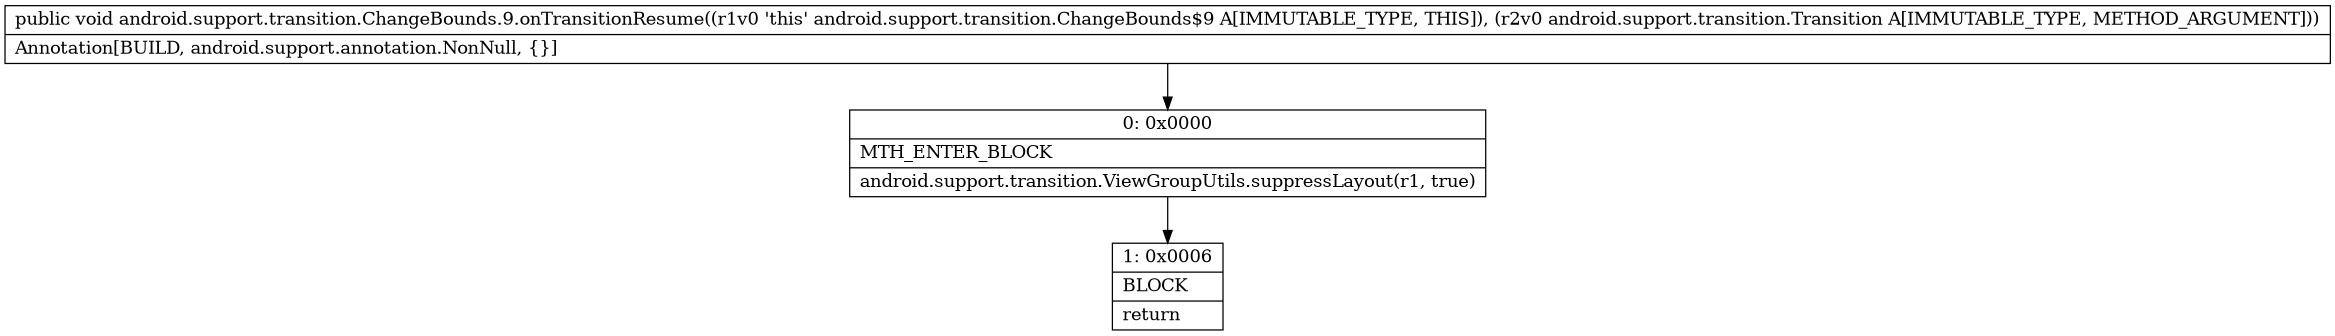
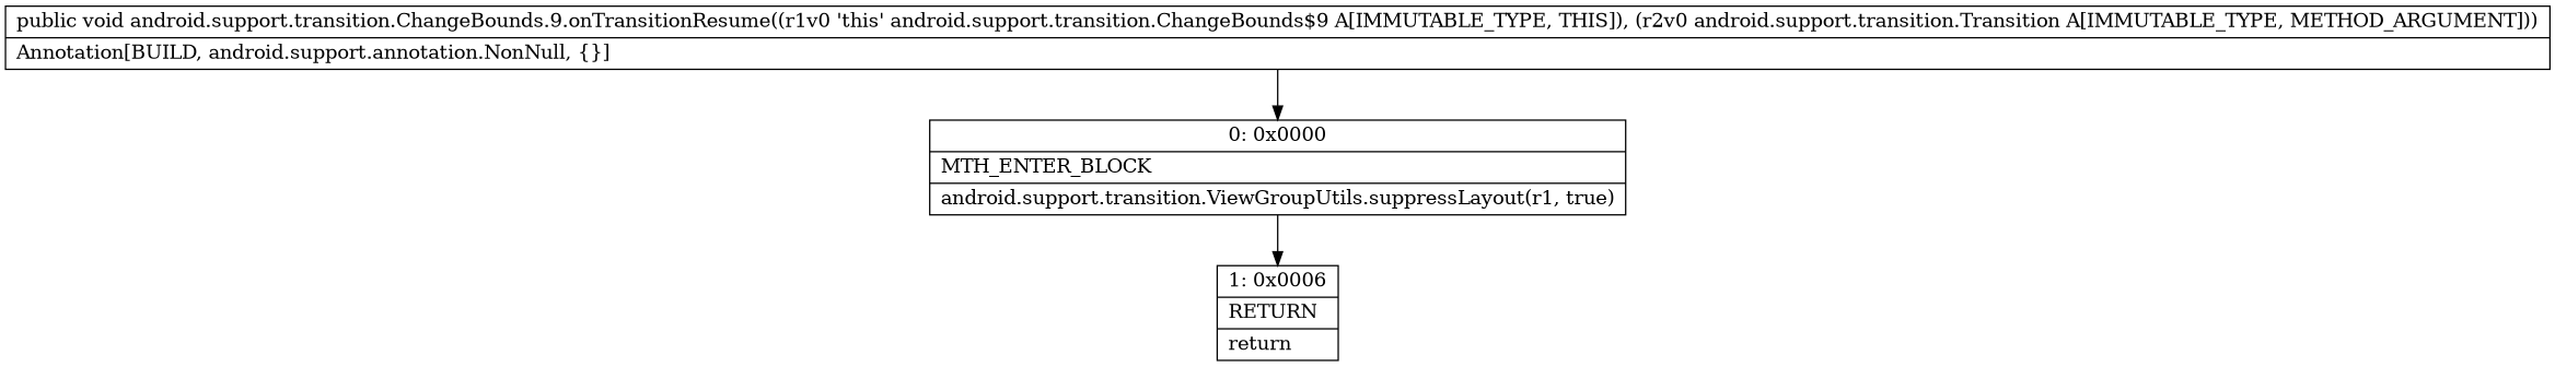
  digraph {
    node [shape=record]
    n1 [label="{0\:\ 0x0000|MTH_ENTER_BLOCK\l|android.support.transition.ViewGroupUtils.suppressLayout(r1, true)\l}"]
-   n2 [label="{1\:\ 0x0006|BLOCK\l|return\l}"]
+   n2 [label="{1\:\ 0x0006|RETURN\l|return\l}"]
    n3 [label="{public void android.support.transition.ChangeBounds.9.onTransitionResume((r1v0 'this' android.support.transition.ChangeBounds$9 A[IMMUTABLE_TYPE, THIS]), (r2v0 android.support.transition.Transition A[IMMUTABLE_TYPE, METHOD_ARGUMENT]))  | Annotation[BUILD, android.support.annotation.NonNull, \{\}]\l}"]
    n1 -> n2
    n3 -> n1
  }
